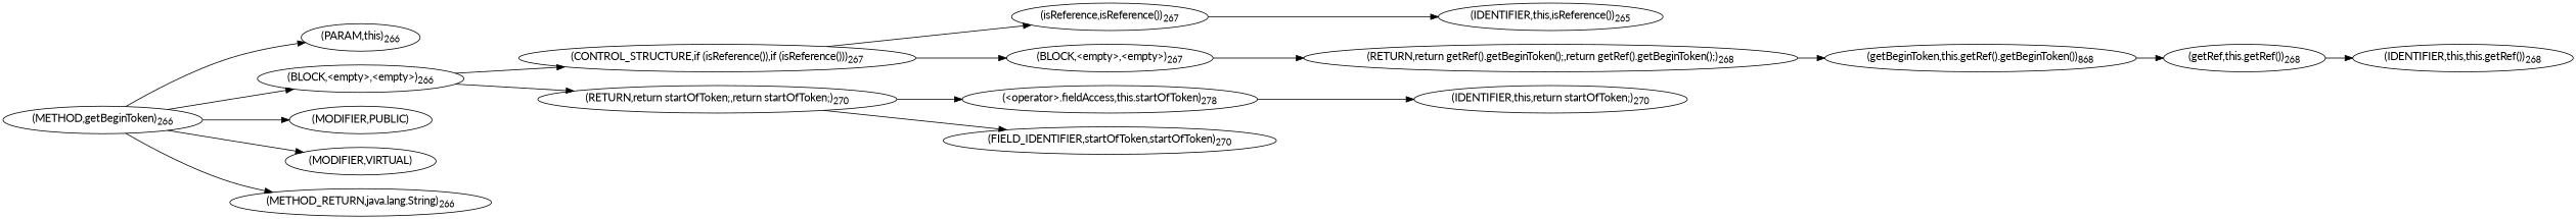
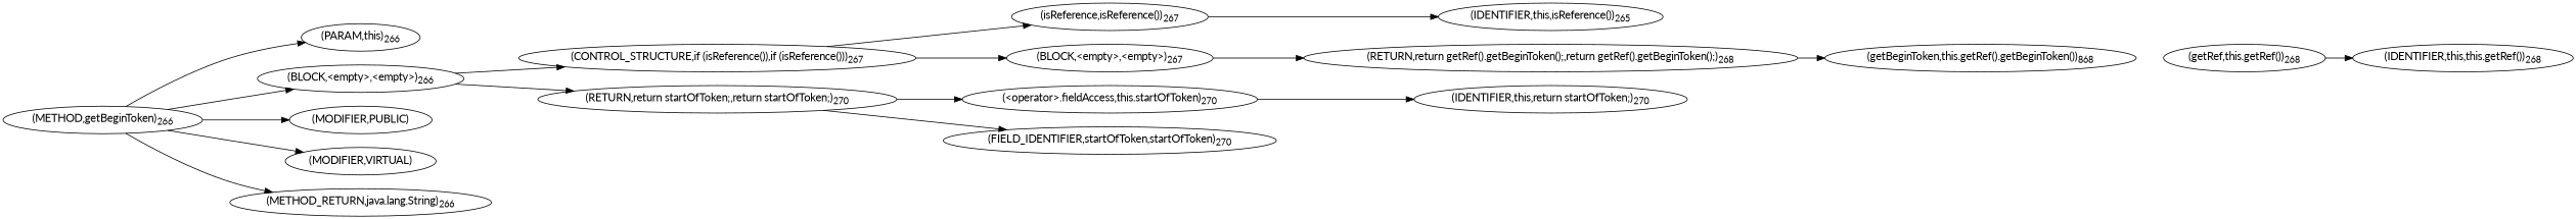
  digraph {
    fontname=Lato
    rankdir=LR
    node [fontname=Lato]
    edge [fontname=Lato]
    n1 [label=<(METHOD,getBeginToken)<SUB>266</SUB>>]
    n2 [label=<(PARAM,this)<SUB>266</SUB>>]
    n3 [label=<(BLOCK,&lt;empty&gt;,&lt;empty&gt;)<SUB>266</SUB>>]
    n4 [label=<(MODIFIER,PUBLIC)>]
    n5 [label=<(MODIFIER,VIRTUAL)>]
    n6 [label=<(METHOD_RETURN,java.lang.String)<SUB>266</SUB>>]
    n7 [label=<(CONTROL_STRUCTURE,if (isReference()),if (isReference()))<SUB>267</SUB>>]
    n8 [label=<(RETURN,return startOfToken;,return startOfToken;)<SUB>270</SUB>>]
    n9 [label=<(isReference,isReference())<SUB>267</SUB>>]
    n10 [label=<(BLOCK,&lt;empty&gt;,&lt;empty&gt;)<SUB>267</SUB>>]
-   n11 [label=<(&lt;operator&gt;.fieldAccess,this.startOfToken)<SUB>278</SUB>>]
+   n11 [label=<(&lt;operator&gt;.fieldAccess,this.startOfToken)<SUB>270</SUB>>]
    n12 [label=<(FIELD_IDENTIFIER,startOfToken,startOfToken)<SUB>270</SUB>>]
    n13 [label=<(IDENTIFIER,this,isReference())<SUB>265</SUB>>]
    n14 [label=<(RETURN,return getRef().getBeginToken();,return getRef().getBeginToken();)<SUB>268</SUB>>]
    n15 [label=<(getBeginToken,this.getRef().getBeginToken())<SUB>868</SUB>>]
    n16 [label=<(getRef,this.getRef())<SUB>268</SUB>>]
    n17 [label=<(IDENTIFIER,this,this.getRef())<SUB>268</SUB>>]
    n18 [label=<(IDENTIFIER,this,return startOfToken;)<SUB>270</SUB>>]
    n1 -> n2
    n1 -> n3
    n1 -> n4
    n1 -> n5
    n1 -> n6
    n3 -> n7
    n3 -> n8
    n7 -> n9
    n7 -> n10
    n8 -> n11
    n8 -> n12
    n9 -> n13
    n10 -> n14
    n11 -> n18
    n14 -> n15
-   n15 -> n16
    n16 -> n17
  }
